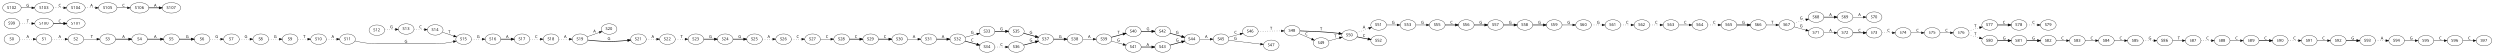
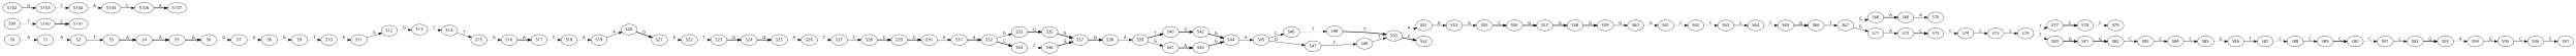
  strict digraph {
    fontname="Open Sans"
    rankdir=LR
    node [fontname="Open Sans"]
    edge [fontname="Open Sans" style=bold]
    S0
    S1
    S2
    S3
    S4
    S5
    S6
    S7
    S8
    S9
    S10
    S11
    S12
    S13
    S14
    S15
    S16
    S17
    S18
    S19
    S20
    S21
    S22
    S23
    S24
    S25
    S26
    S27
    S28
    S29
    S30
    S31
    S32
    S33
    S34
    S35
    S36
    S37
    S38
    S39
    S40
    S41
    S42
    S43
    S44
    S45
    S46
    S47
    S48
    S49
    S50
    S51
    S52
    S53
    S55
    S56
    S57
    S58
    S59
    S60
    S61
    S62
    S63
    S64
    S65
    S66
    S67
    S68
    S71
    S69
    S70
    S72
    S73
    S74
    S75
    S76
    S77
    S80
    S78
    S79
    S81
    S82
    S83
    S84
    S85
    S86
    S87
    S88
    S89
    S90
    S91
    S92
    S93
    S94
    S95
    S96
    S97
    S99
    S100
    S101
    S102
    S103
    S104
    S105
    S106
    S107
    S0 -> S1 [label=A style=dotted]
    S1 -> S2 [label=A style=dotted]
    S2 -> S3 [label=T style=solid]
    S3 -> S4 [label=A]
    S4 -> S5 [label=A]
    S5 -> S6 [label=G]
    S6 -> S7 [label=G style=dotted]
    S7 -> S8 [label=G style=dotted]
    S8 -> S9 [label=G style=dotted]
    S9 -> S10 [label=T style=dotted]
    S10 -> S11 [label=A style=dotted]
-   S11 -> S15 [label=G style=solid]
+   S11 -> S12 [label=G style=solid]
    S12 -> S13 [label=G style=dotted]
    S13 -> S14 [label=C style=dotted]
    S14 -> S15 [label=T style=solid]
    S15 -> S16 [label=G style=dotted]
    S16 -> S17 [label=A]
    S17 -> S18 [label=C style=dotted]
    S18 -> S19 [label=A style=dotted]
    S19 -> S20 [label=A style=solid]
-   S19 -> S21 [label=G]
+   S20 -> S21 [label=G]
    S21 -> S22 [label=A style=dotted]
    S22 -> S23 [label=T style=dotted]
    S23 -> S24 [label=G]
    S24 -> S25 [label=G]
    S25 -> S26 [label=A style=dotted]
    S26 -> S27 [label=C style=dotted]
    S27 -> S28 [label=C style=solid]
    S28 -> S29 [label=C]
    S29 -> S30 [label=C]
    S30 -> S31 [label=A style=solid]
    S31 -> S32 [label=A]
    S32 -> S33 [label=G style=solid]
    S32 -> S34 [label=C]
    S33 -> S35 [label=G]
    S34 -> S36 [label=C style=dotted]
    S35 -> S37 [label=G]
    S36 -> S37 [label=G]
    S37 -> S38 [label=G]
    S38 -> S39 [label=A style=solid]
    S39 -> S40 [label=T]
    S39 -> S41 [label=G style=solid]
    S40 -> S42 [label=G]
    S41 -> S43 [label=A]
    S42 -> S44 [label=G]
    S43 -> S44 [label=G]
    S44 -> S45 [label=A style=solid]
    S45 -> S46 [label=C style=solid]
    S45 -> S47 [label=G style=solid]
    S46 -> S48 [label=T style=dotted]
-   S48 -> S49 [label=C style=solid]
+   S47 -> S49 [label=C style=solid]
    S48 -> S50 [label=T]
    S49 -> S50 [label=T style=solid]
    S50 -> S51 [label=A style=dotted]
    S50 -> S52 [label=C]
    S51 -> S53 [label=G style=solid]
    S53 -> S55 [label=G style=solid]
    S55 -> S56 [label=C]
    S56 -> S57 [label=G]
    S57 -> S58 [label=G]
    S58 -> S59 [label=G]
    S59 -> S60 [label=G style=solid]
    S60 -> S61 [label=G style=dotted]
    S61 -> S62 [label=C style=dotted]
    S62 -> S63 [label=C style=dotted]
    S63 -> S64 [label=C style=solid]
    S64 -> S65 [label=C style=dotted]
    S65 -> S66 [label=G]
    S66 -> S67 [label=T style=solid]
    S67 -> S68 [label=G style=dotted]
    S67 -> S71 [label=G style=solid]
    S68 -> S69 [label=A]
    S71 -> S72 [label=A style=solid]
    S69 -> S70 [label=A style=solid]
    S72 -> S73 [label=C]
    S73 -> S74 [label=C style=dotted]
    S74 -> S75 [label=C style=solid]
    S75 -> S76 [label=C style=solid]
    S76 -> S77 [label=T style=dotted]
    S76 -> S80 [label=T style=dotted]
    S77 -> S78 [label=C]
    S80 -> S81 [label=G]
    S78 -> S79 [label=C style=dotted]
    S81 -> S82 [label=G]
    S82 -> S83 [label=C style=solid]
    S83 -> S84 [label=C style=solid]
    S84 -> S85 [label=C style=solid]
    S85 -> S86 [label=G style=dotted]
    S86 -> S87 [label=T style=solid]
    S87 -> S88 [label=C style=dotted]
    S88 -> S89 [label=C style=solid]
    S89 -> S90 [label=C]
    S90 -> S91 [label=C style=dotted]
    S91 -> S92 [label=C style=solid]
    S92 -> S93 [label=G]
    S93 -> S94 [label=A style=dotted]
    S94 -> S95 [label=G style=solid]
    S95 -> S96 [label=C style=solid]
    S96 -> S97 [label=C style=solid]
    S99 -> S100 [label=T style=dotted]
    S100 -> S101 [label=C]
    S102 -> S103 [label=G style=solid]
    S103 -> S104 [label=C style=dotted]
    S104 -> S105 [label=A style=dotted]
    S105 -> S106 [label=C style=solid]
    S106 -> S107 [label=A]
  }
